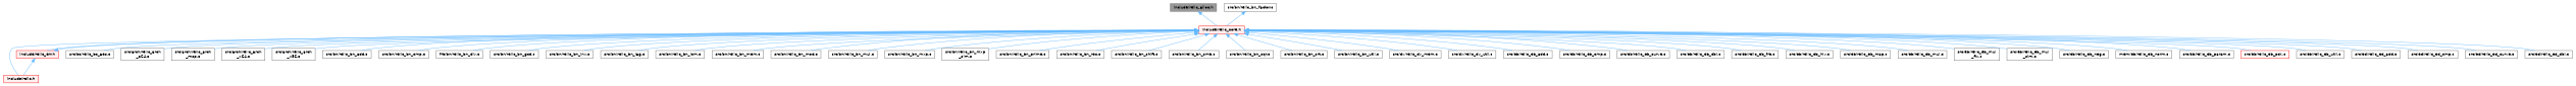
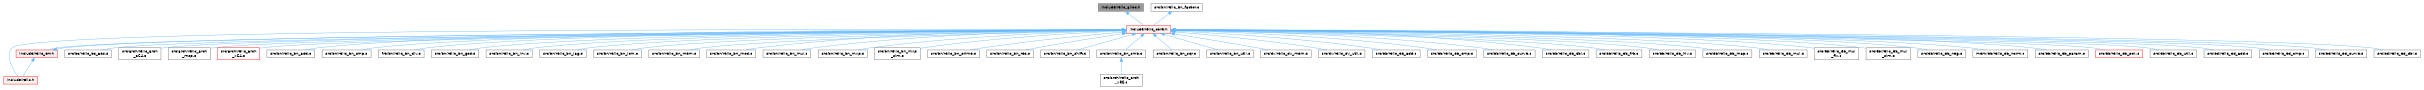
  digraph {
    node [color=grey40 fillcolor=white fontname=Helvetica fontsize=10 shape=box style=filled]
    edge [color=steelblue1 dir=back fontname=Helvetica fontsize=10 labelfontname=Helvetica labelfontsize=10 style=solid]
    n1 [color=gray40 fillcolor=grey60 fontcolor=black height=0.2 label="include/relic_alloc.h" width=0.4]
    n2 [color=red fillcolor="#FFF0F0" height=0.2 label="include/relic_core.h" width=0.4]
    n3 [color=red fillcolor="#FFF0F0" height=0.2 label="include/relic.h" width=0.4]
    n4 [color=red fillcolor="#FFF0F0" height=0.2 label="include/relic_err.h" width=0.4]
    n5 [height=0.2 label="src/bc/relic_bc_aes.c" width=0.4]
    n6 [height=0.2 label="src/arch/relic_arch\l_a64.c" width=0.4]
    n7 [height=0.2 label="src/arch/relic_arch\l_msp.c" width=0.4]
-   n8 [height=0.2 label="src/arch/relic_arch\l_x64.c" width=0.4]
+   n8 [color=red height=0.2 label="src/arch/relic_arch\l_x64.c" width=0.4]
    n9 [height=0.2 label="src/arch/relic_arch\l_x86.c" width=0.4]
    n10 [height=0.2 label="src/bn/relic_bn_add.c" width=0.4]
    n11 [height=0.2 label="src/bn/relic_bn_cmp.c" width=0.4]
    n12 [height=0.2 label="frb/bn/relic_bn_div.c" width=0.4]
    n13 [height=0.2 label="src/bn/relic_bn_gcd.c" width=0.4]
    n14 [height=0.2 label="src/bn/relic_bn_inv.c" width=0.4]
    n15 [height=0.2 label="src/bn/relic_bn_lag.c" width=0.4]
    n16 [height=0.2 label="src/bn/relic_bn_lcm.c" width=0.4]
    n17 [height=0.2 label="src/bn/relic_bn_mem.c" width=0.4]
    n18 [height=0.2 label="src/bn/relic_bn_mod.c" width=0.4]
    n19 [height=0.2 label="src/bn/relic_bn_mul.c" width=0.4]
    n20 [height=0.2 label="src/bn/relic_bn_mxp.c" width=0.4]
    n21 [height=0.2 label="src/bn/relic_bn_mxp\l_sim.c" width=0.4]
    n22 [height=0.2 label="src/bn/relic_bn_prime.c" width=0.4]
    n23 [height=0.2 label="src/bn/relic_bn_rec.c" width=0.4]
    n24 [height=0.2 label="src/bn/relic_bn_shift.c" width=0.4]
    n25 [height=0.2 label="src/bn/relic_bn_smb.c" width=0.4]
    n26 [height=0.2 label="src/bn/relic_bn_sqr.c" width=0.4]
-   n27 [height=0.2 label="src/bn/relic_bn_srt.c" width=0.4]
    n28 [height=0.2 label="src/bn/relic_bn_util.c" width=0.4]
    n29 [height=0.2 label="src/dv/relic_dv_mem.c" width=0.4]
    n30 [height=0.2 label="src/dv/relic_dv_util.c" width=0.4]
    n31 [height=0.2 label="src/eb/relic_eb_add.c" width=0.4]
    n32 [height=0.2 label="src/eb/relic_eb_cmp.c" width=0.4]
    n33 [height=0.2 label="src/eb/relic_eb_curve.c" width=0.4]
    n34 [height=0.2 label="src/eb/relic_eb_dbl.c" width=0.4]
    n35 [height=0.2 label="src/eb/relic_eb_frb.c" width=0.4]
    n36 [height=0.2 label="src/eb/relic_eb_hlv.c" width=0.4]
    n37 [height=0.2 label="src/eb/relic_eb_map.c" width=0.4]
    n38 [height=0.2 label="src/eb/relic_eb_mul.c" width=0.4]
    n39 [height=0.2 label="src/eb/relic_eb_mul\l_fix.c" width=0.4]
    n40 [height=0.2 label="src/eb/relic_eb_mul\l_sim.c" width=0.4]
    n41 [height=0.2 label="src/eb/relic_eb_neg.c" width=0.4]
    n42 [height=0.2 label="mem/eb/relic_eb_norm.c" width=0.4]
    n43 [height=0.2 label="src/eb/relic_eb_param.c" width=0.4]
    n44 [color=red height=0.2 label="src/eb/relic_eb_pck.c" width=0.4]
    n45 [height=0.2 label="src/eb/relic_eb_util.c" width=0.4]
    n46 [height=0.2 label="src/ed/relic_ed_add.c" width=0.4]
    n47 [height=0.2 label="src/ed/relic_ed_cmp.c" width=0.4]
    n48 [height=0.2 label="src/ed/relic_ed_curve.c" width=0.4]
    n49 [height=0.2 label="src/ed/relic_ed_dbl.c" width=0.4]
    n50 [height=0.2 label="src/bn/relic_bn_factor.c" width=0.4]
    n1 -> n2
    n2 -> n3
    n2 -> n4
    n2 -> n5
    n2 -> n6
    n2 -> n7
    n2 -> n8
-   n2 -> n9
+   n25 -> n9
    n2 -> n10
    n2 -> n11
    n2 -> n12
    n2 -> n13
    n2 -> n14
    n2 -> n15
    n2 -> n16
    n2 -> n17
    n2 -> n18
    n2 -> n19
    n2 -> n20
    n2 -> n21
    n2 -> n22
    n2 -> n23
    n2 -> n24
    n2 -> n25
    n2 -> n26
-   n2 -> n27
    n2 -> n28
    n2 -> n29
    n2 -> n30
    n2 -> n31
    n2 -> n32
    n2 -> n33
    n2 -> n34
    n2 -> n35
    n2 -> n36
    n2 -> n37
    n2 -> n38
    n2 -> n39
    n2 -> n40
    n2 -> n41
    n2 -> n42
    n2 -> n43
    n2 -> n44
    n2 -> n45
    n2 -> n46
    n2 -> n47
    n2 -> n48
    n2 -> n49
    n4 -> n2
    n4 -> n3
    n50 -> n2
  }
